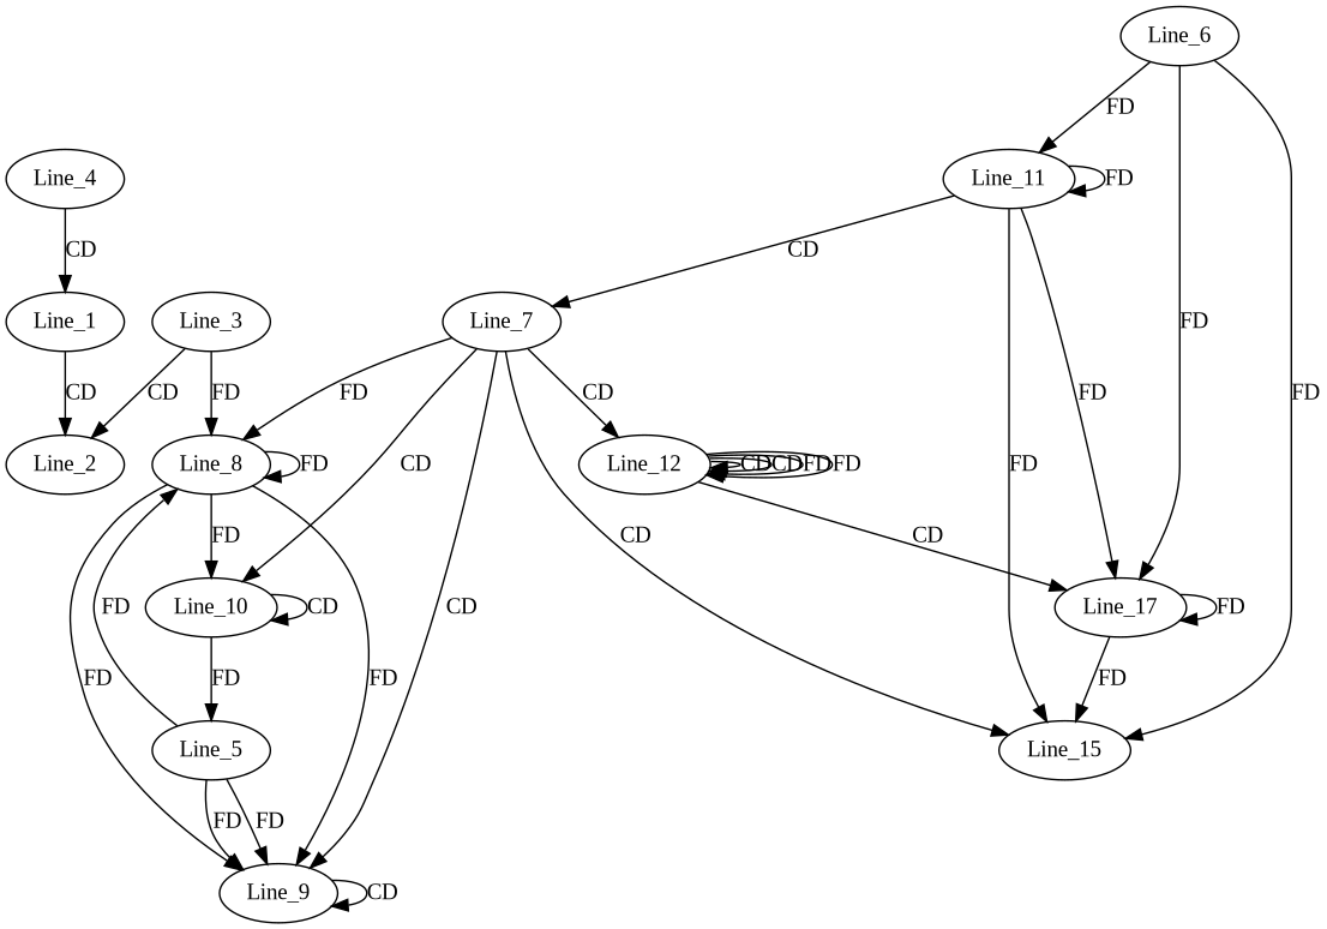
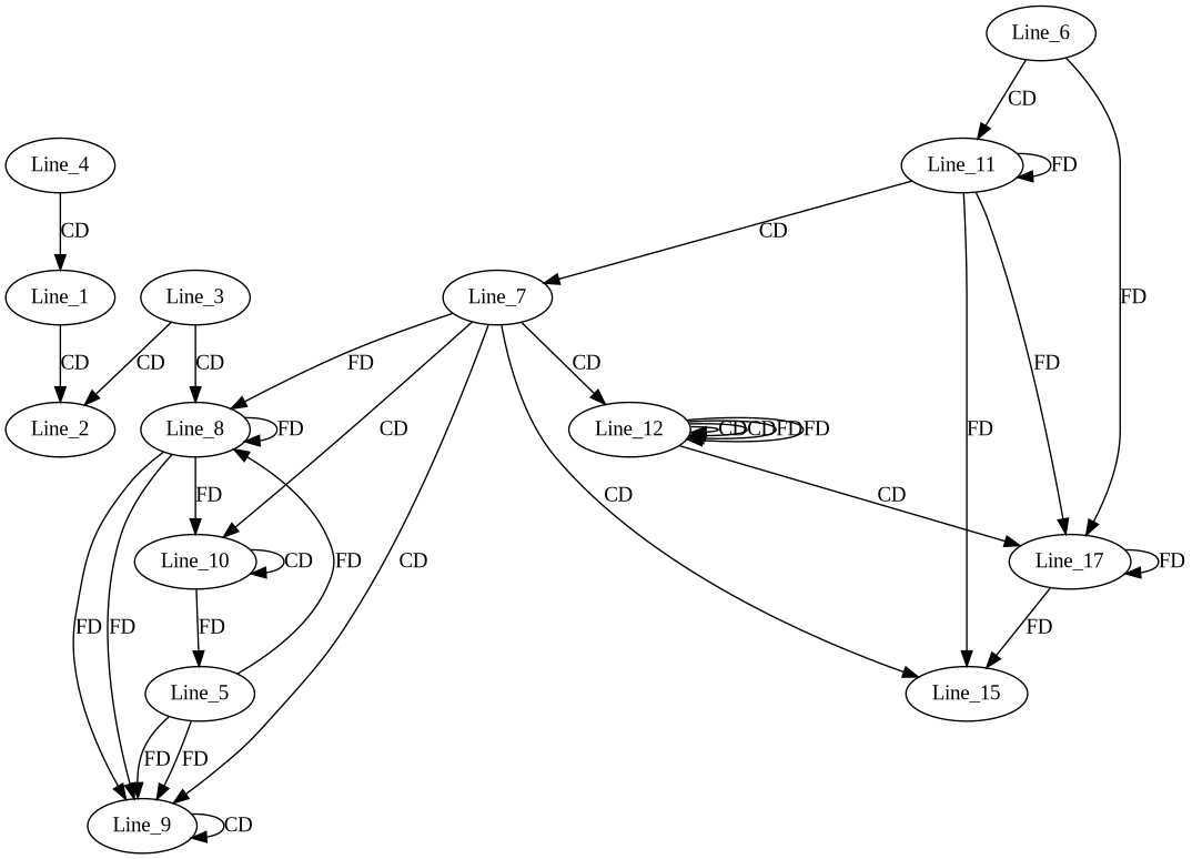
  digraph {
    fontname="Liberation Serif"
    node [fontname="Liberation Serif"]
    edge [fontname="Liberation Serif"]
    n1 [label=Line_4]
    Line_1
    Line_2
    Line_3
    Line_8
    Line_9
    Line_10
    Line_7
    Line_12
    Line_15
    Line_5
    Line_11
    n13 [label=Line_17]
    Line_6
    n1 -> Line_1 [label=CD]
    Line_1 -> Line_2 [label=CD]
    Line_3 -> Line_2 [label=CD]
-   Line_3 -> Line_8 [label=FD]
+   Line_3 -> Line_8 [label=CD]
    Line_8 -> Line_8 [label=FD]
    Line_8 -> Line_9 [label=FD]
    Line_8 -> Line_9 [label=FD]
    Line_8 -> Line_10 [label=FD]
    Line_9 -> Line_9 [label=CD]
    Line_10 -> Line_10 [label=CD]
    Line_10 -> Line_5 [label=FD]
    Line_7 -> Line_8 [label=FD]
    Line_7 -> Line_9 [label=CD]
    Line_7 -> Line_10 [label=CD]
    Line_7 -> Line_12 [label=CD]
    Line_7 -> Line_15 [label=CD]
    Line_12 -> Line_12 [label=CD]
    Line_12 -> Line_12 [label=CD]
    Line_12 -> Line_12 [label=FD]
    Line_12 -> Line_12 [label=FD]
    Line_12 -> n13 [label=CD]
    Line_5 -> Line_8 [label=FD]
    Line_5 -> Line_9 [label=FD]
    Line_5 -> Line_9 [label=FD]
    Line_11 -> Line_7 [label=CD]
    Line_11 -> Line_15 [label=FD]
    Line_11 -> Line_11 [label=FD]
    Line_11 -> n13 [label=FD]
    n13 -> Line_15 [label=FD]
    n13 -> n13 [label=FD]
-   Line_6 -> Line_15 [label=FD]
-   Line_6 -> Line_11 [label=FD]
+   Line_6 -> Line_11 [label=CD]
    Line_6 -> n13 [label=FD]
  }
